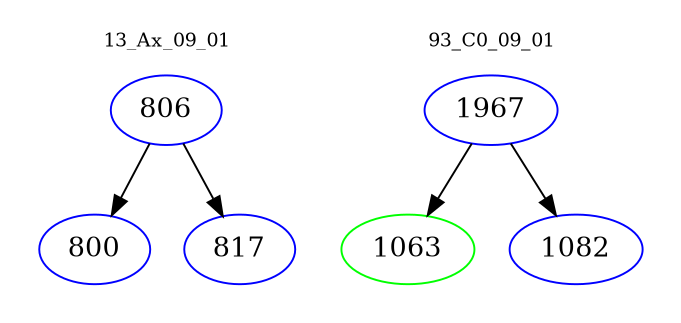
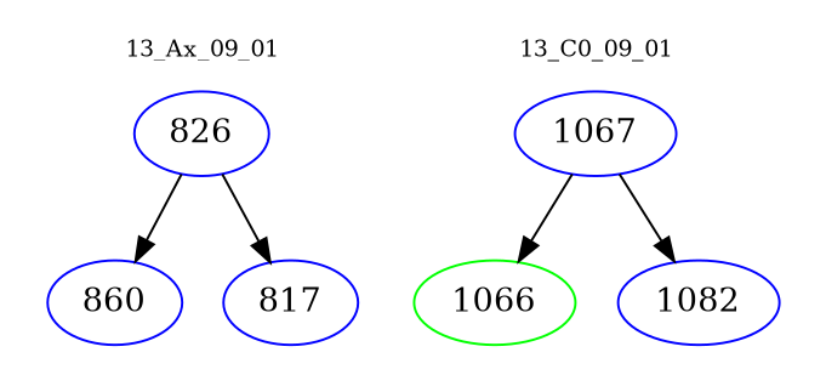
  digraph {
    node [color=blue]
    edge [color=black]
-   n1 [label=806]
-   n2 [label=800]
+   n1 [label=826]
+   n2 [label=860]
    n3 [label=817]
-   n4 [label=1967]
-   n5 [color=green label=1063]
+   n4 [label=1067]
+   n5 [color=green label=1066]
    n6 [label=1082]
    subgraph cluster_1 {
      color=white
      fontsize=10
      label="13_Ax_09_01"
      n1
      n2
      n3
    }
    subgraph cluster_2 {
      color=white
      fontsize=10
-     label="93_C0_09_01"
+     label="13_C0_09_01"
      n4
      n5
      n6
    }
    n1 -> n2
    n1 -> n3
    n4 -> n5
    n4 -> n6
  }
